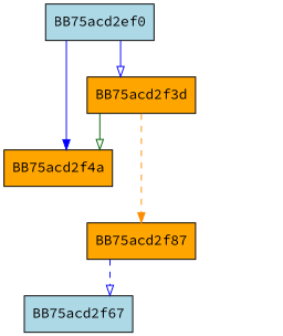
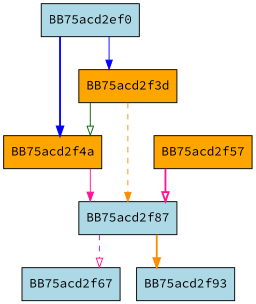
  digraph {
    fontname="Source Code Pro"
    splines=ortho
    node [fillcolor=lightblue fontname="Source Code Pro" shape=box style=filled]
    edge [arrowhead=normal color=blue fontname="Source Code Pro" style=solid]
    BB75acd2f4a [fillcolor=orange]
    BB75acd2ef0
    BB75acd2f3d [fillcolor=orange]
-   BB75acd2f87 [fillcolor=orange]
+   BB75acd2f87
    BB75acd2f67
-   BB75acd2ef0 -> BB75acd2f4a
-   BB75acd2ef0 -> BB75acd2f3d [arrowhead=onormal]
+   BB75acd2f93
+   BB75acd2f57 [fillcolor=orange]
+   BB75acd2f4a -> BB75acd2f87 [color=deeppink]
+   BB75acd2ef0 -> BB75acd2f4a [style=bold]
+   BB75acd2ef0 -> BB75acd2f3d
    BB75acd2f3d -> BB75acd2f4a [arrowhead=onormal color=darkgreen]
    BB75acd2f3d -> BB75acd2f87 [color=darkorange style=dashed]
-   BB75acd2f87 -> BB75acd2f67 [arrowhead=onormal style=dashed]
+   BB75acd2f87 -> BB75acd2f67 [arrowhead=onormal color=deeppink style=dashed]
+   BB75acd2f87 -> BB75acd2f93 [color=darkorange style=bold]
+   BB75acd2f57 -> BB75acd2f87 [arrowhead=onormal color=deeppink style=bold]
  }
